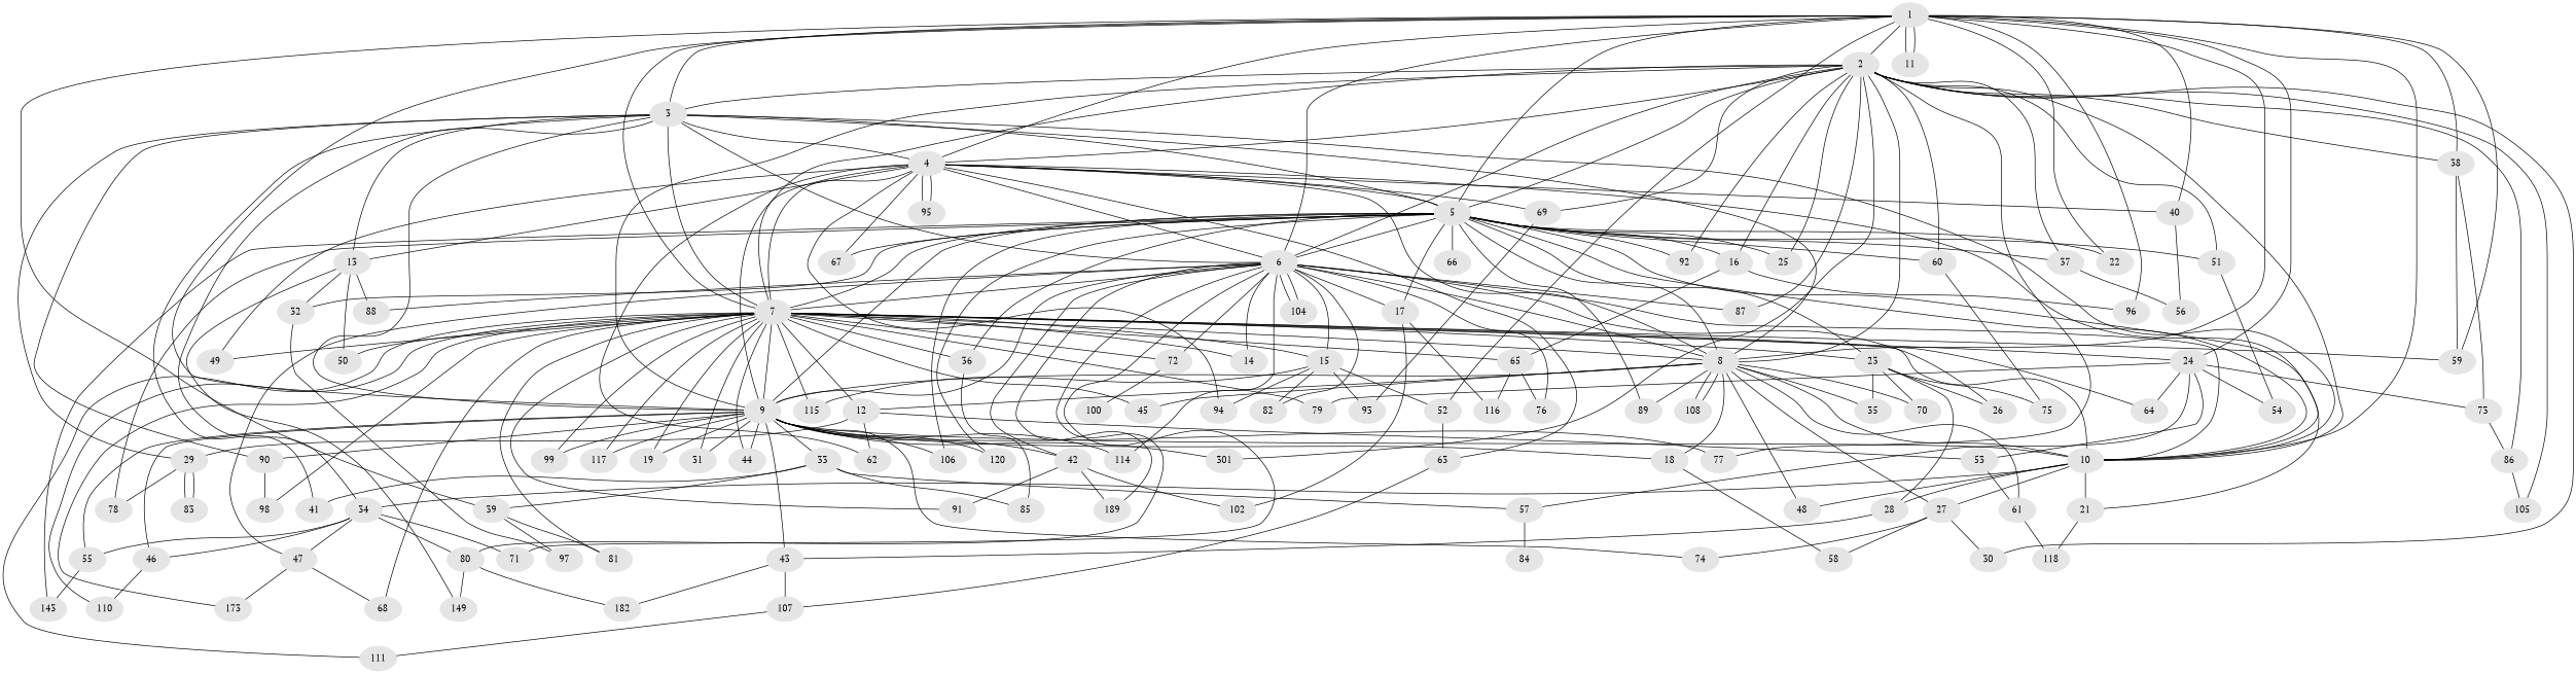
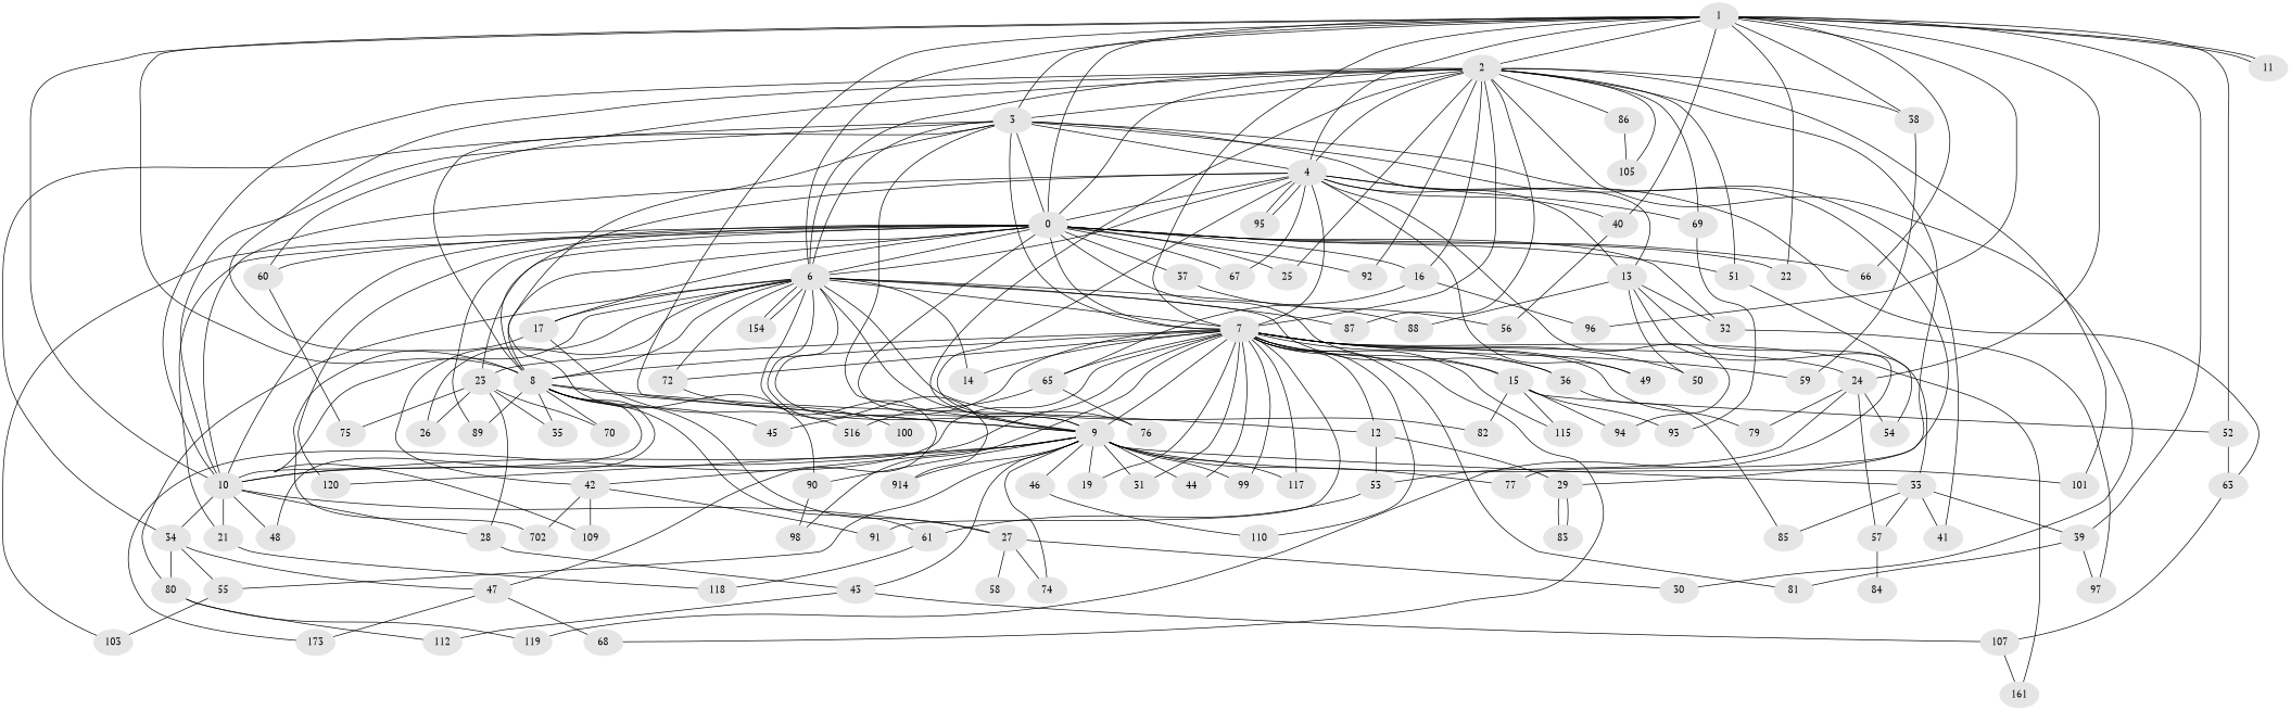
  graph {
    fontname="PT Serif"
    node [color=gray90 fontname="PT Serif" style=filled]
    edge [fontname="PT Serif"]
    1
    2
    3
    4
-   5
+   5 [label=0]
    6
    7
    8
    9
    10
    11
    22
    24
    38
    39
    40
    52
    66
    96
    16
    25
    30
    37
    51
    60
    69
    77
    86
    87
    92
-   101 [label=301]
+   101
    105
    13
    29
    34
    41
    90
    49
-   62
    63
    67
    94
    95
    17
    21
    23
    32
    36
-   78
    89
-   103 [label=143]
-   106
+   103
    120
    14
    15
    26
    42
    47
-   71
    72
    76
    80
    82
    88
-   104
-   109 [label=189]
-   114
+   104 [label=154]
+   109
+   114 [label=914]
    12
    19
    31
    44
    45
    50
    59
-   64
    65
    68
    79
    81
    91
    98
    99
    110
-   111
+   111 [label=161]
    n85 [label=173]
    115
    117
-   18
    27
    35
    48
    61
    70
-   108
    43
    33
    46
    55
    74
    28
    53
    54
    57
-   73
    97
    56
    75
    93
-   119 [label=149]
+   119
    83
    107
-   102
-   116
+   102 [label=702]
+   116 [label=516]
    118
    85
-   112 [label=182]
+   112
    100
    58
    84
    1 -- 2
    1 -- 3
    1 -- 4
    1 -- 5
    1 -- 6
    1 -- 7
    1 -- 8
    1 -- 9
    1 -- 10
    1 -- 11
    1 -- 11
    1 -- 22
    1 -- 24
    1 -- 38
    1 -- 39
    1 -- 40
    1 -- 52
-   1 -- 59
+   1 -- 66
    1 -- 96
    2 -- 3
    2 -- 4
    2 -- 5
    2 -- 6
    2 -- 7
    2 -- 8
    2 -- 9
    2 -- 10
    2 -- 38
    2 -- 16
    2 -- 25
    2 -- 30
-   2 -- 37
    2 -- 51
    2 -- 60
    2 -- 69
    2 -- 77
    2 -- 86
    2 -- 87
    2 -- 92
    2 -- 101
    2 -- 105
    3 -- 4
    3 -- 5
    3 -- 6
    3 -- 7
    3 -- 8
    3 -- 9
    3 -- 10
    3 -- 13
    3 -- 29
    3 -- 34
    3 -- 41
    3 -- 90
    4 -- 5
    4 -- 6
    4 -- 7
    4 -- 8
    4 -- 9
    4 -- 10
    4 -- 40
    4 -- 69
    4 -- 13
    4 -- 49
-   4 -- 62
    4 -- 63
    4 -- 67
    4 -- 94
    4 -- 95
    4 -- 95
    5 -- 6
    5 -- 7
    5 -- 8
    5 -- 9
    5 -- 10
    5 -- 22
    5 -- 66
    5 -- 16
    5 -- 25
    5 -- 37
    5 -- 51
    5 -- 60
    5 -- 92
    5 -- 67
    5 -- 17
    5 -- 21
    5 -- 23
    5 -- 32
    5 -- 36
-   5 -- 78
    5 -- 89
    5 -- 103
-   5 -- 106
    5 -- 120
    6 -- 7
    6 -- 8
    6 -- 9
-   6 -- 10
    6 -- 87
    6 -- 17
    6 -- 14
    6 -- 15
    6 -- 26
    6 -- 42
    6 -- 47
-   6 -- 71
    6 -- 72
    6 -- 76
    6 -- 80
    6 -- 82
    6 -- 88
    6 -- 104
    6 -- 104
    6 -- 109
    6 -- 114
    7 -- 8
    7 -- 9
    7 -- 10
    7 -- 24
    7 -- 49
    7 -- 23
    7 -- 36
    7 -- 14
    7 -- 15
    7 -- 72
    7 -- 12
    7 -- 19
    7 -- 31
    7 -- 44
    7 -- 45
    7 -- 50
    7 -- 59
-   7 -- 64
    7 -- 65
    7 -- 68
    7 -- 79
    7 -- 81
    7 -- 91
    7 -- 98
    7 -- 99
    7 -- 110
    7 -- 111
    7 -- n85
    7 -- 115
    7 -- 117
    8 -- 9
    8 -- 10
    8 -- 89
    8 -- 12
    8 -- 45
-   8 -- 18
    8 -- 27
    8 -- 35
    8 -- 48
    8 -- 61
    8 -- 70
-   8 -- 108
-   8 -- 108
    9 -- 10
    9 -- 77
    9 -- 101
    9 -- 90
-   9 -- 106
    9 -- 120
    9 -- 42
    9 -- 114
    9 -- 19
    9 -- 31
    9 -- 44
    9 -- 99
    9 -- 117
-   9 -- 18
    9 -- 43
    9 -- 33
    9 -- 46
    9 -- 55
    9 -- 74
    10 -- 34
    10 -- 21
    10 -- 27
    10 -- 48
    10 -- 28
-   24 -- 64
    24 -- 79
    24 -- 53
    24 -- 54
    24 -- 57
-   24 -- 73
    38 -- 59
-   38 -- 73
    39 -- 81
    39 -- 97
    40 -- 56
    52 -- 63
    16 -- 96
    16 -- 65
    37 -- 56
    51 -- 54
    60 -- 75
    69 -- 93
    86 -- 105
    13 -- 32
    13 -- 88
    13 -- 50
+   13 -- 33
    13 -- 119
-   29 -- 78
    29 -- 83
    29 -- 83
    34 -- 47
-   34 -- 71
    34 -- 80
-   34 -- 46
    34 -- 55
    90 -- 98
    63 -- 107
    17 -- 102
    17 -- 116
    21 -- 118
    23 -- 26
    23 -- 35
    23 -- 70
    23 -- 28
    23 -- 75
    32 -- 97
    36 -- 85
    15 -- 52
    15 -- 94
    15 -- 82
    15 -- 115
    15 -- 93
    42 -- 109
    42 -- 91
    42 -- 102
    47 -- 68
    47 -- n85
    72 -- 100
    80 -- 119
    80 -- 112
    12 -- 29
-   12 -- 62
    12 -- 53
    65 -- 76
    65 -- 116
-   18 -- 58
    27 -- 30
    27 -- 74
    27 -- 58
    61 -- 118
    43 -- 107
    43 -- 112
    33 -- 39
    33 -- 41
    33 -- 57
    33 -- 85
    46 -- 110
    55 -- 103
    28 -- 43
    53 -- 61
    57 -- 84
-   73 -- 86
    107 -- 111
  }
